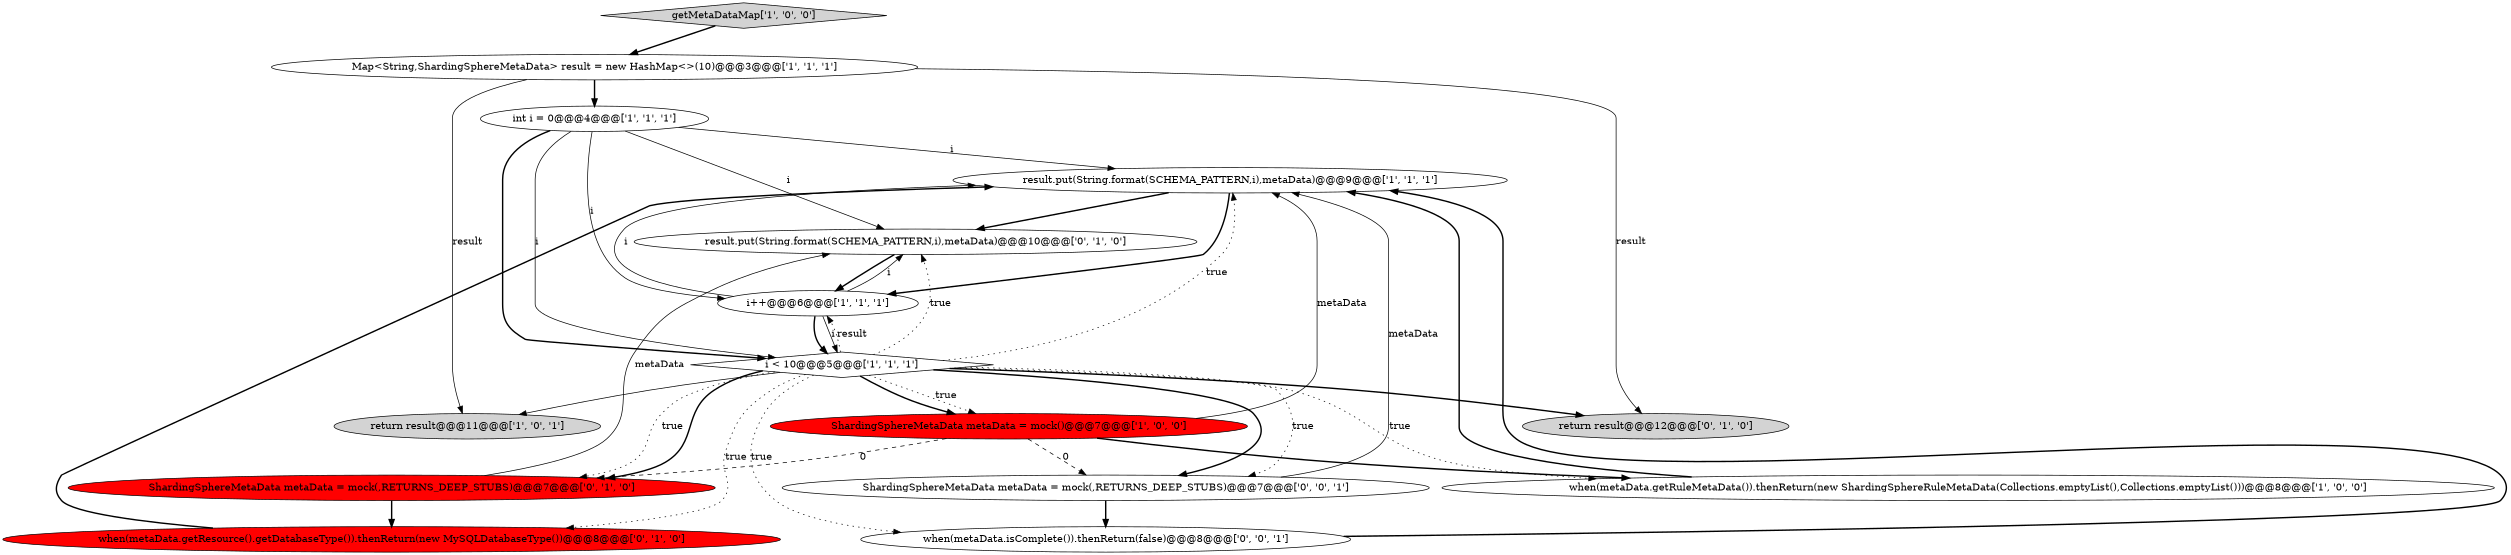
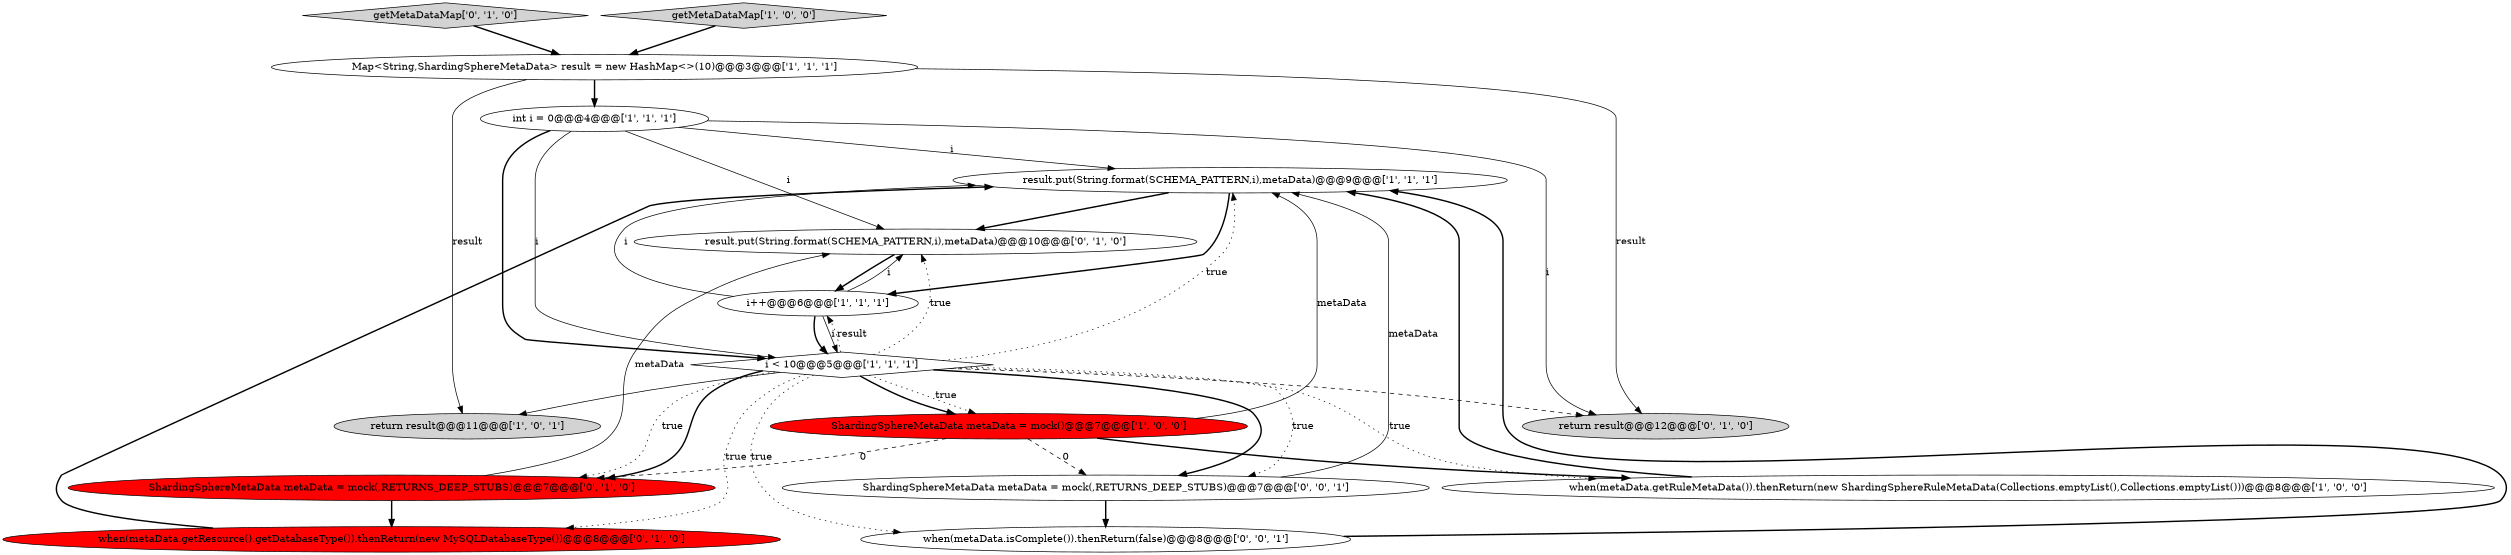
  digraph {
    node [fillcolor=white shape=ellipse style=filled]
    edge [style=bold]
+   n1 [fillcolor=lightgray label="getMetaDataMap['0', '1', '0']" shape=diamond]
    n2 [label="Map<String,ShardingSphereMetaData> result = new HashMap<>(10)@@@3@@@['1', '1', '1']"]
    n3 [fillcolor=lightgray label="return result@@@12@@@['0', '1', '0']"]
    n4 [fillcolor=lightgray label="return result@@@11@@@['1', '0', '1']"]
    n5 [label="int i = 0@@@4@@@['1', '1', '1']"]
    n6 [fillcolor=red label="ShardingSphereMetaData metaData = mock()@@@7@@@['1', '0', '0']"]
    n7 [label="when(metaData.getRuleMetaData()).thenReturn(new ShardingSphereRuleMetaData(Collections.emptyList(),Collections.emptyList()))@@@8@@@['1', '0', '0']"]
    n8 [label="ShardingSphereMetaData metaData = mock(,RETURNS_DEEP_STUBS)@@@7@@@['0', '0', '1']"]
    n9 [label="result.put(String.format(SCHEMA_PATTERN,i),metaData)@@@9@@@['1', '1', '1']"]
    n10 [fillcolor=red label="ShardingSphereMetaData metaData = mock(,RETURNS_DEEP_STUBS)@@@7@@@['0', '1', '0']"]
    n11 [label="when(metaData.isComplete()).thenReturn(false)@@@8@@@['0', '0', '1']"]
    n12 [label="result.put(String.format(SCHEMA_PATTERN,i),metaData)@@@10@@@['0', '1', '0']"]
    n13 [label="i++@@@6@@@['1', '1', '1']"]
    n14 [fillcolor=red label="when(metaData.getResource().getDatabaseType()).thenReturn(new MySQLDatabaseType())@@@8@@@['0', '1', '0']"]
    n15 [label="i < 10@@@5@@@['1', '1', '1']" shape=diamond]
    n16 [fillcolor=lightgray label="getMetaDataMap['1', '0', '0']" shape=diamond]
+   n1 -> n2
    n2 -> n3 [label=result style=solid]
    n2 -> n4 [label=result style=solid]
    n2 -> n5
    n5 -> n9 [label=i style=solid]
    n5 -> n12 [label=i style=solid]
-   n5 -> n13 [label=i style=solid]
+   n5 -> n3 [label=i style=solid]
    n5 -> n15
    n5 -> n15 [label=i style=solid]
    n6 -> n7
    n6 -> n8 [label=0 style=dashed]
    n6 -> n9 [label=metaData style=solid]
    n6 -> n10 [label=0 style=dashed]
    n7 -> n9
    n8 -> n9 [label=metaData style=solid]
    n8 -> n11
    n9 -> n12
    n9 -> n13
    n10 -> n12 [label=metaData style=solid]
    n10 -> n14
    n11 -> n9
    n12 -> n13
    n13 -> n9 [label=i style=solid]
    n13 -> n12 [label=i style=solid]
    n13 -> n15
    n13 -> n15 [label=i style=solid]
    n14 -> n9
-   n15 -> n3
+   n15 -> n3 [style=dashed]
    n15 -> n4 [style=solid]
    n15 -> n6 [label=true style=dotted]
    n15 -> n6
    n15 -> n7 [label=true style=dotted]
    n15 -> n8 [label=true style=dotted]
    n15 -> n8
    n15 -> n9 [label=true style=dotted]
    n15 -> n10
    n15 -> n10 [label=true style=dotted]
    n15 -> n11 [label=true style=dotted]
    n15 -> n12 [label=true style=dotted]
    n15 -> n13 [label=result style=dotted]
    n15 -> n14 [label=true style=dotted]
    n16 -> n2
  }
